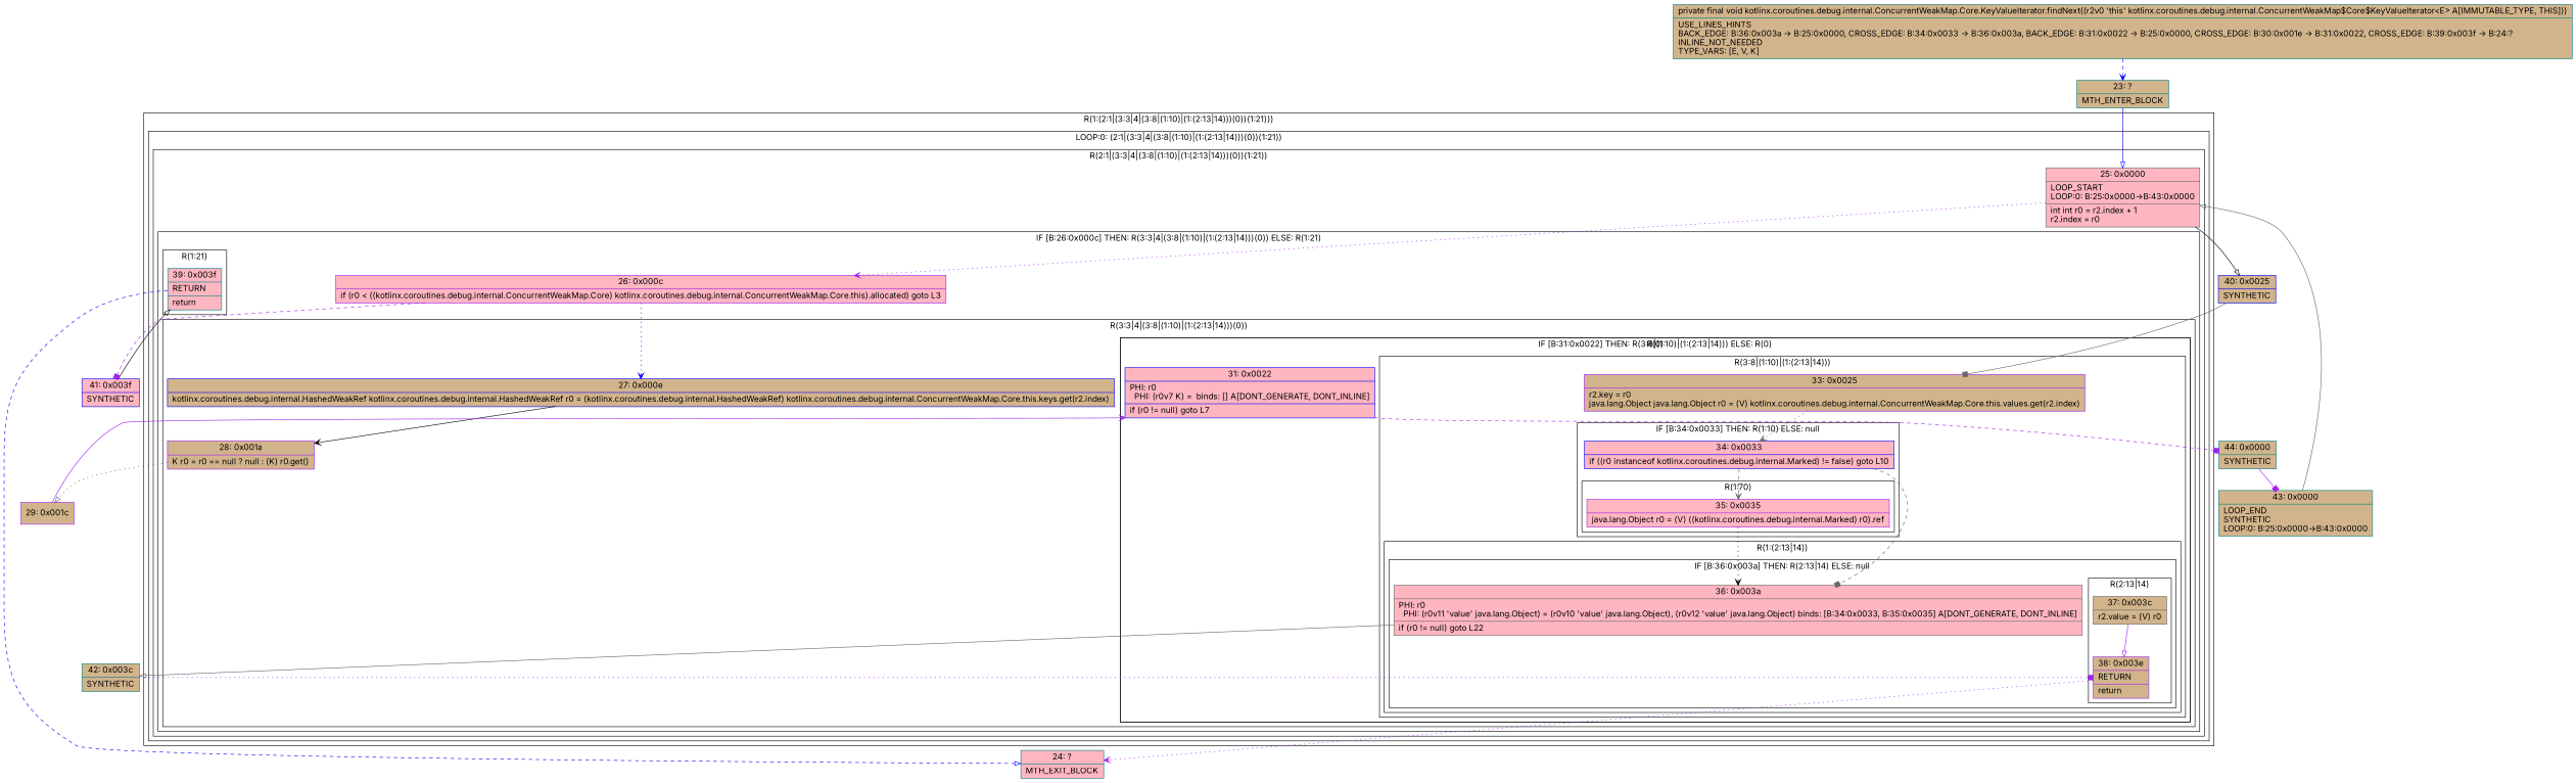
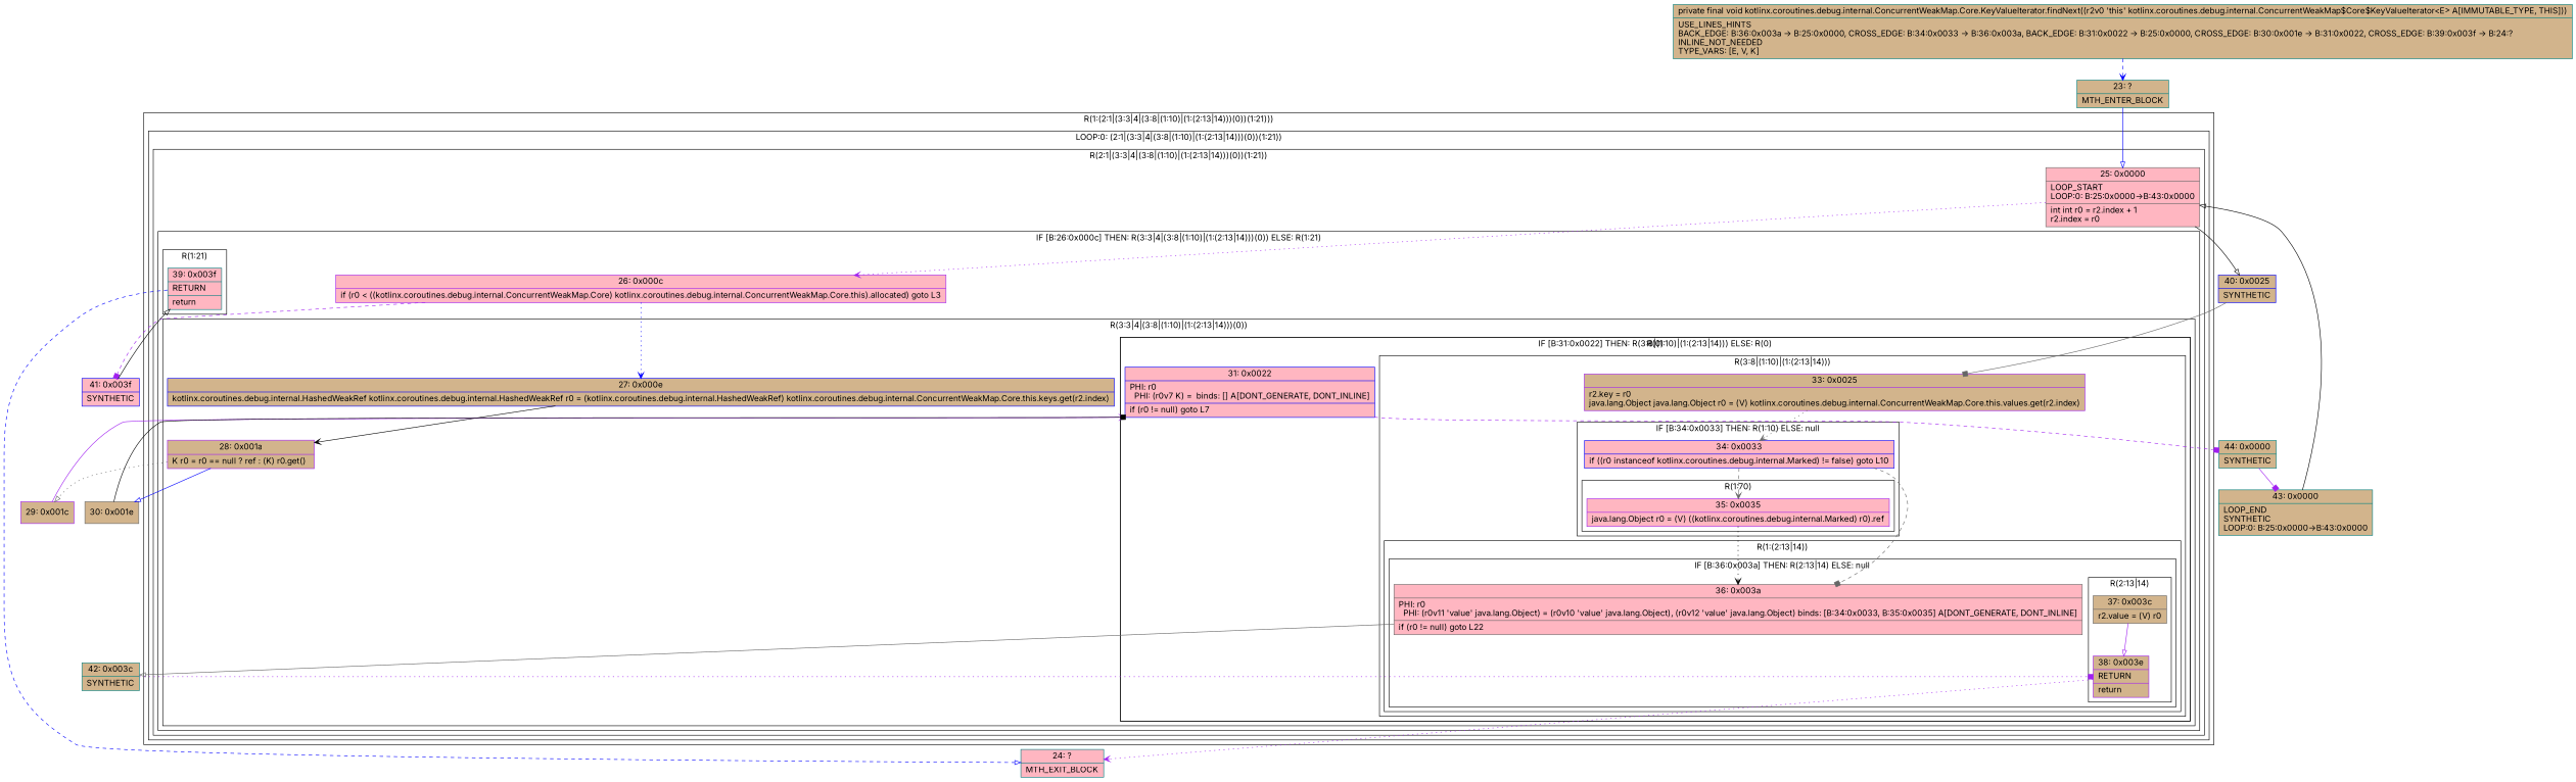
  digraph {
    fontname=Inter
    node [color=teal fillcolor=tan fontname=Inter shape=record style=filled]
    edge [arrowhead=vee color=purple fontname=Inter style=solid]
    n1 [color=purple fillcolor=lightpink label="{35\:\ 0x0035|java.lang.Object r0 = (V) ((kotlinx.coroutines.debug.internal.Marked) r0).ref\l}"]
    n2 [color=blue fillcolor=lightpink label="{34\:\ 0x0033|if ((r0 instanceof kotlinx.coroutines.debug.internal.Marked) != false) goto L10\l}"]
    n3 [color=gray40 label="{37\:\ 0x003c|r2.value = (V) r0\l}"]
    n4 [color=purple label="{38\:\ 0x003e|RETURN\l|return\l}"]
    n5 [color=gray40 fillcolor=lightpink label="{36\:\ 0x003a|PHI: r0 \l  PHI: (r0v11 'value' java.lang.Object) = (r0v10 'value' java.lang.Object), (r0v12 'value' java.lang.Object) binds: [B:34:0x0033, B:35:0x0035] A[DONT_GENERATE, DONT_INLINE]\l|if (r0 != null) goto L22\l}"]
    n6 [color=purple label="{33\:\ 0x0025|r2.key = r0\ljava.lang.Object java.lang.Object r0 = (V) kotlinx.coroutines.debug.internal.ConcurrentWeakMap.Core.this.values.get(r2.index)\l}"]
    n7 [color=blue fillcolor=lightpink label="{31\:\ 0x0022|PHI: r0 \l  PHI: (r0v7 K) =  binds: [] A[DONT_GENERATE, DONT_INLINE]\l|if (r0 != null) goto L7\l}"]
    n8 [color=blue label="{27\:\ 0x000e|kotlinx.coroutines.debug.internal.HashedWeakRef kotlinx.coroutines.debug.internal.HashedWeakRef r0 = (kotlinx.coroutines.debug.internal.HashedWeakRef) kotlinx.coroutines.debug.internal.ConcurrentWeakMap.Core.this.keys.get(r2.index)\l}"]
-   n9 [color=purple label="{28\:\ 0x001a|K r0 = r0 == null ? null : (K) r0.get()\l}"]
+   n9 [color=purple label="{28\:\ 0x001a|K r0 = r0 == null ? ref : (K) r0.get()\l}"]
    n10 [fillcolor=lightpink label="{39\:\ 0x003f|RETURN\l|return\l}"]
    n11 [color=purple fillcolor=lightpink label="{26\:\ 0x000c|if (r0 \< ((kotlinx.coroutines.debug.internal.ConcurrentWeakMap.Core) kotlinx.coroutines.debug.internal.ConcurrentWeakMap.Core.this).allocated) goto L3\l}"]
    n12 [color=gray40 fillcolor=lightpink label="{25\:\ 0x0000|LOOP_START\lLOOP:0: B:25:0x0000\-\>B:43:0x0000\l|int int r0 = r2.index + 1\lr2.index = r0\l}"]
    n13 [fillcolor=lightpink label="{24\:\ ?|MTH_EXIT_BLOCK\l}"]
    n14 [label="{42\:\ 0x003c|SYNTHETIC\l}"]
    n15 [label="{44\:\ 0x0000|SYNTHETIC\l}"]
    n16 [color=purple label="{29\:\ 0x001c}"]
+   n17 [color=gray40 label="{30\:\ 0x001e}"]
    n18 [color=blue fillcolor=lightpink label="{41\:\ 0x003f|SYNTHETIC\l}"]
    n19 [color=blue label="{40\:\ 0x0025|SYNTHETIC\l}"]
    n20 [label="{43\:\ 0x0000|LOOP_END\lSYNTHETIC\lLOOP:0: B:25:0x0000\-\>B:43:0x0000\l}"]
    n21 [label="{23\:\ ?|MTH_ENTER_BLOCK\l}"]
    n22 [label="{private final void kotlinx.coroutines.debug.internal.ConcurrentWeakMap.Core.KeyValueIterator.findNext((r2v0 'this' kotlinx.coroutines.debug.internal.ConcurrentWeakMap$Core$KeyValueIterator\<E\> A[IMMUTABLE_TYPE, THIS]))  | USE_LINES_HINTS\lBACK_EDGE: B:36:0x003a \-\> B:25:0x0000, CROSS_EDGE: B:34:0x0033 \-\> B:36:0x003a, BACK_EDGE: B:31:0x0022 \-\> B:25:0x0000, CROSS_EDGE: B:30:0x001e \-\> B:31:0x0022, CROSS_EDGE: B:39:0x003f \-\> B:24:?\lINLINE_NOT_NEEDED\lTYPE_VARS: [E, V, K]\l}"]
    subgraph cluster_1 {
      label="R(1:(2:1|(3:3|4|(3:8|(1:10)|(1:(2:13|14)))(0))(1:21)))"
      subgraph cluster_2 {
        label="LOOP:0: (2:1|(3:3|4|(3:8|(1:10)|(1:(2:13|14)))(0))(1:21))"
        subgraph cluster_3 {
          label="R(2:1|(3:3|4|(3:8|(1:10)|(1:(2:13|14)))(0))(1:21))"
          n12
          subgraph cluster_4 {
            label="IF [B:26:0x000c] THEN: R(3:3|4|(3:8|(1:10)|(1:(2:13|14)))(0)) ELSE: R(1:21)"
            n11
            subgraph cluster_5 {
              label="R(3:3|4|(3:8|(1:10)|(1:(2:13|14)))(0))"
              n8
              n9
              subgraph cluster_6 {
                label="IF [B:31:0x0022] THEN: R(3:8|(1:10)|(1:(2:13|14))) ELSE: R(0)"
                n7
                subgraph cluster_7 {
                  label="R(3:8|(1:10)|(1:(2:13|14)))"
                  n6
                  subgraph cluster_8 {
                    label="IF [B:34:0x0033] THEN: R(1:10) ELSE: null"
                    n2
                    subgraph cluster_9 {
                      label="R(1:70)"
                      n1
                    }
                  }
                  subgraph cluster_10 {
                    label="R(1:(2:13|14))"
                    subgraph cluster_11 {
                      label="IF [B:36:0x003a] THEN: R(2:13|14) ELSE: null"
                      n5
                      subgraph cluster_12 {
                        label="R(2:13|14)"
                        n3
                        n4
                      }
                    }
                  }
                }
                subgraph cluster_13 {
                  label="R(0)"
                }
              }
            }
            subgraph cluster_14 {
              label="R(1:21)"
              n10
            }
          }
        }
      }
    }
    n1 -> n5 [color=black style=dotted]
    n2 -> n1 [color=gray40 style=dashed]
    n2 -> n5 [arrowhead=box color=gray40 style=dashed]
    n3 -> n4 [arrowhead=onormal]
    n4 -> n13 [style=dotted]
    n5 -> n14 [arrowhead=onormal color=gray40]
    n6 -> n2 [color=gray40 style=dotted]
    n7 -> n15 [arrowhead=box style=dashed]
    n8 -> n9 [color=black]
    n9 -> n16 [arrowhead=onormal color=gray40 style=dotted]
+   n9 -> n17 [arrowhead=onormal color=blue]
    n10 -> n13 [arrowhead=onormal color=blue style=dashed]
    n11 -> n8 [color=blue style=dotted]
    n11 -> n18 [arrowhead=box style=dashed]
    n12 -> n11 [style=dotted]
    n12 -> n19 [arrowhead=onormal color=black]
    n14 -> n4 [arrowhead=box style=dotted]
    n15 -> n20 [arrowhead=box]
    n16 -> n7
+   n17 -> n7 [arrowhead=box color=black]
    n18 -> n10 [arrowhead=onormal color=black]
    n19 -> n6 [arrowhead=box color=gray40]
-   n20 -> n12 [arrowhead=onormal color=gray40]
+   n20 -> n12 [arrowhead=onormal color=black]
    n21 -> n12 [arrowhead=onormal color=blue]
    n22 -> n21 [color=blue style=dashed]
  }
